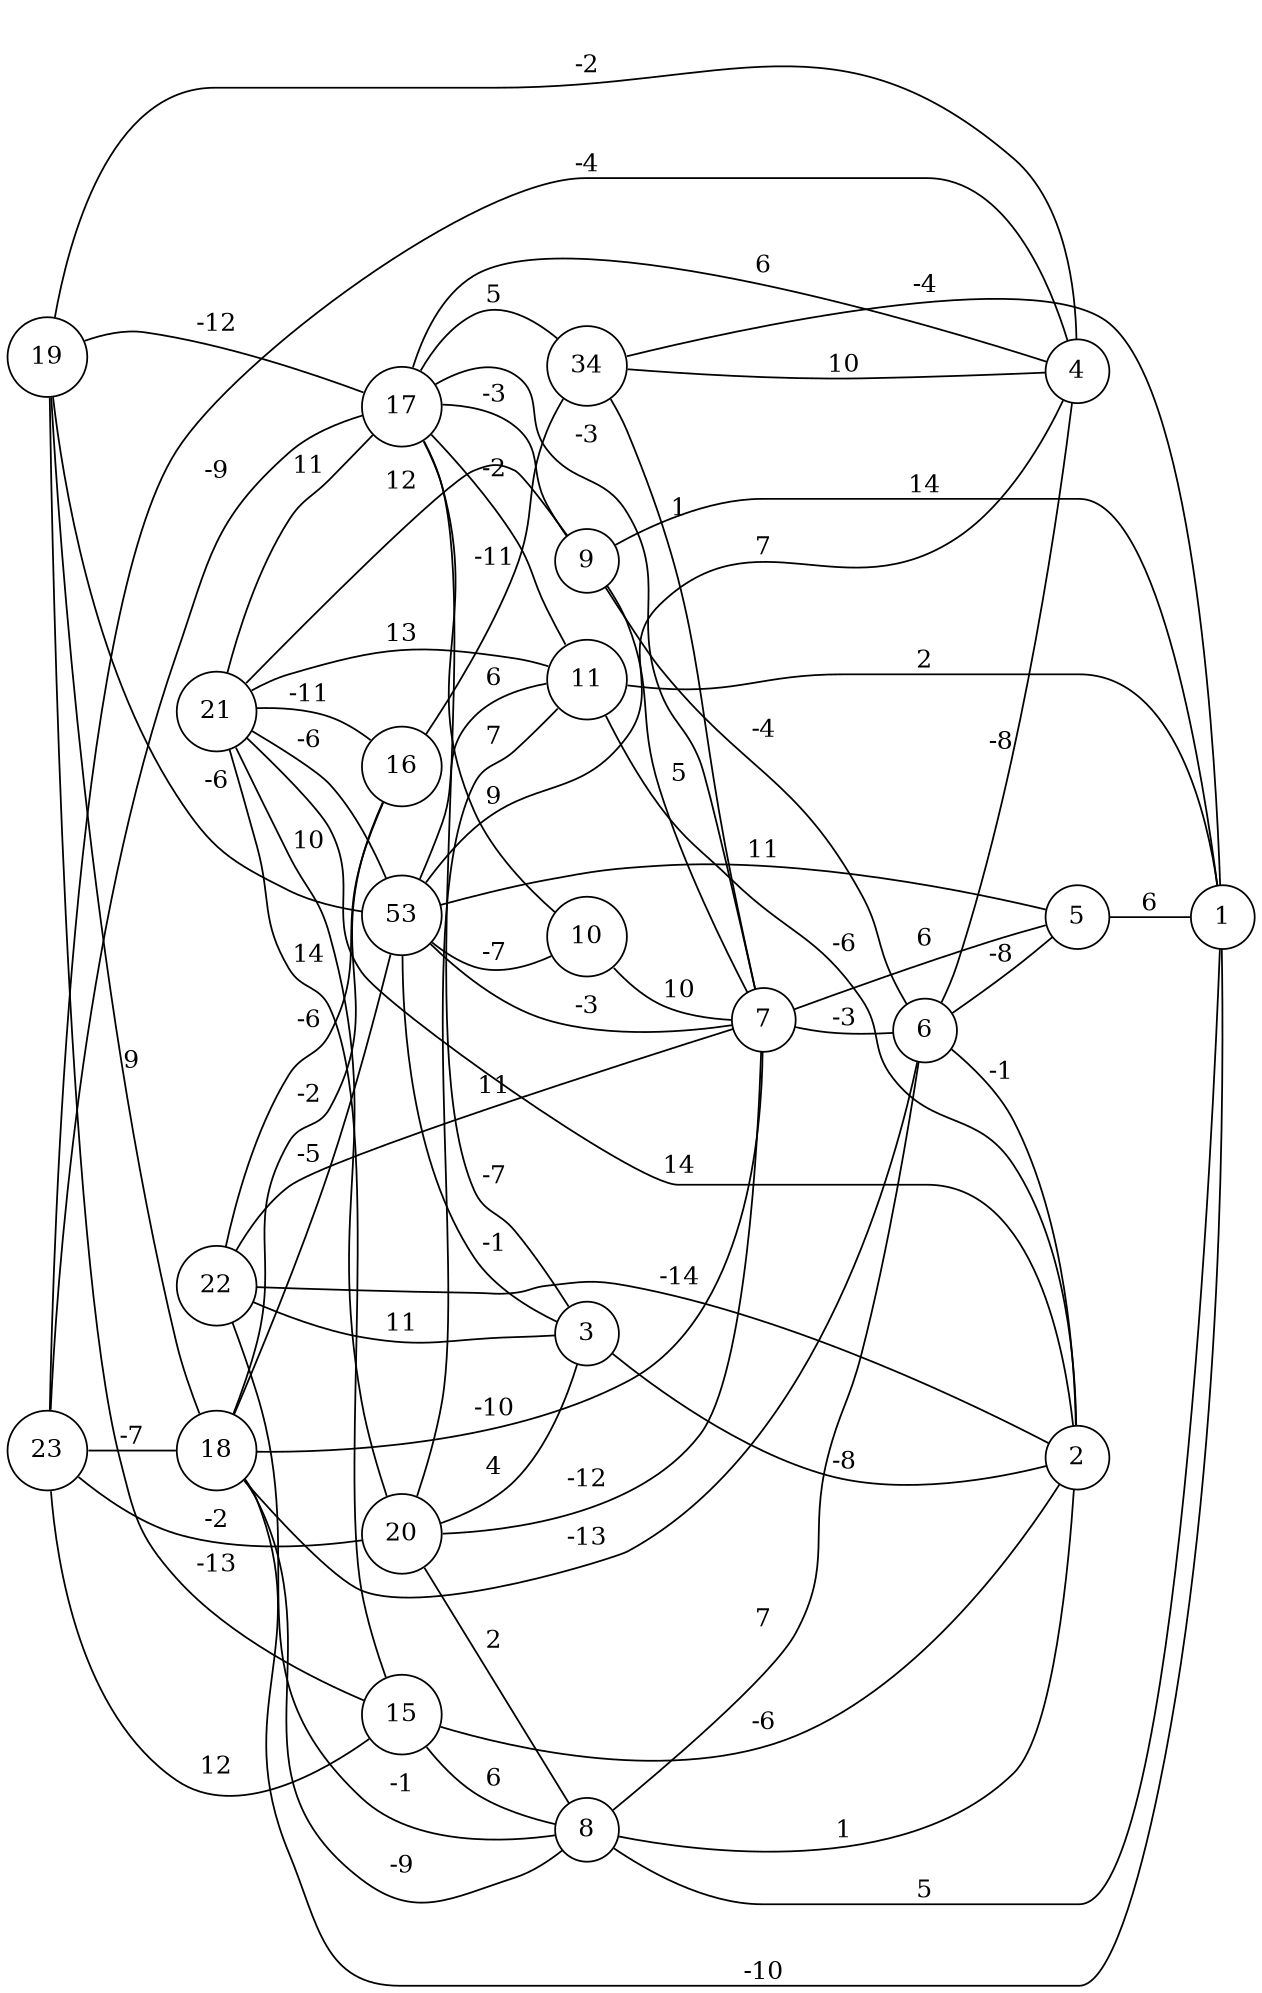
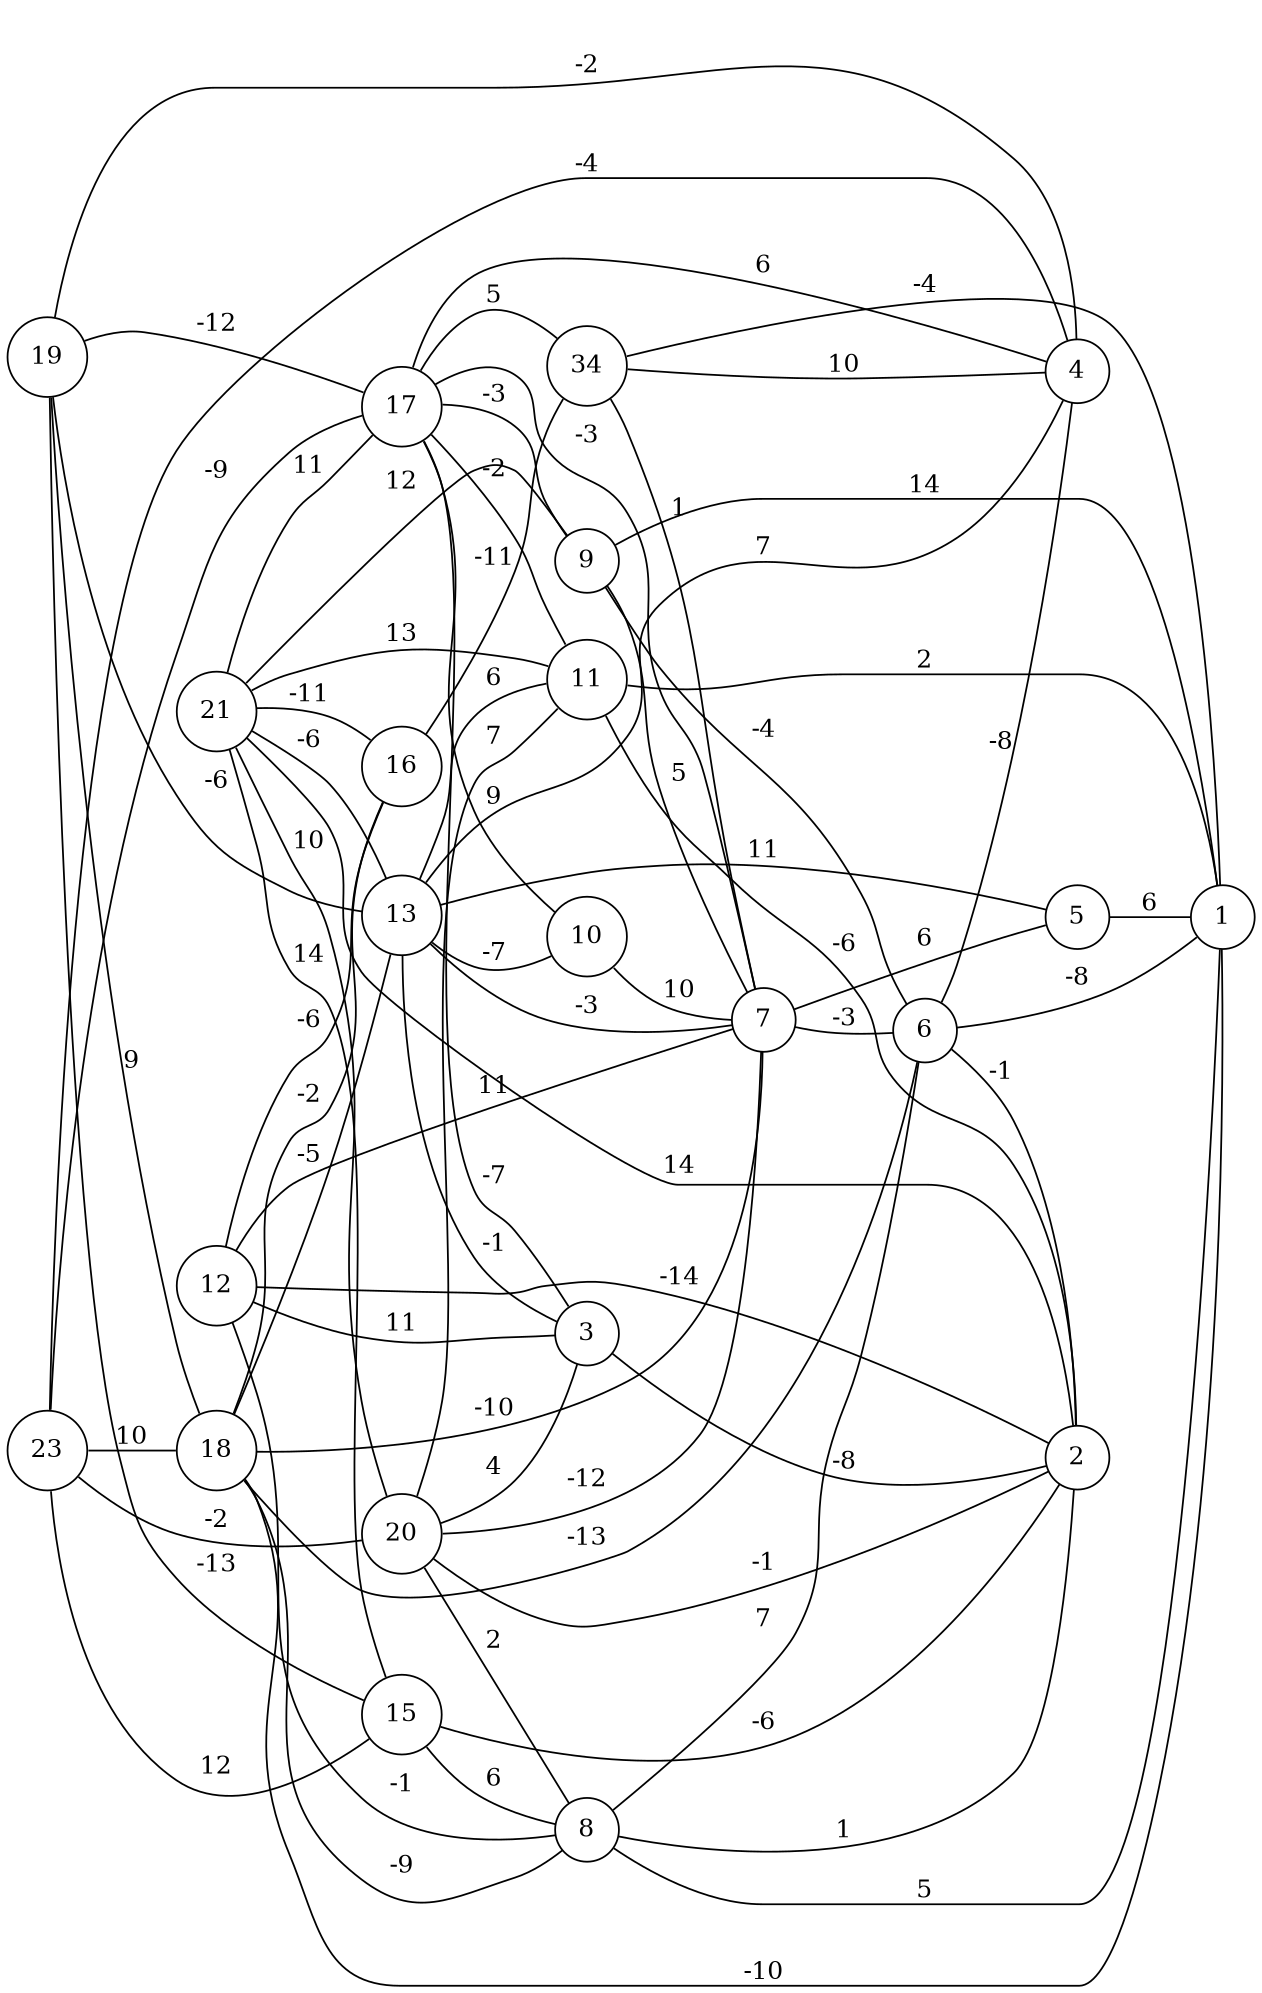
  graph {
    fontname="Helvetica,Arial,sans-serif"
    rankdir=LR
    node [shape=circle]
    23
    4
    15
    17
    18
    20
    2
    8
    3
    7
    9
    11
    10
    n14 [label=34]
    16
-   13 [label=53]
+   13
    1
    6
    5
-   22
+   22 [label=12]
    21
    19
    23 -- 4 [label=-4]
    23 -- 15 [label=12]
    23 -- 17 [label=-9]
-   23 -- 18 [label=-7]
+   23 -- 18 [label=10]
    23 -- 20 [label=-2]
    15 -- 2 [label=-6]
    15 -- 8 [label=6]
    17 -- 4 [label=6]
    17 -- 3 [label=-7]
    17 -- 7 [label=-3]
    17 -- 9 [label=-3]
    17 -- 11 [label=-2]
    17 -- 10 [label=9]
    17 -- n14 [label=5]
    18 -- 8 [label=-9]
    18 -- 7 [label=-10]
    18 -- 16 [label=-2]
    18 -- 13 [label=-5]
    18 -- 1 [label=-10]
    18 -- 6 [label=-13]
+   20 -- 2 [label=-1]
    20 -- 8 [label=2]
    20 -- 3 [label=4]
    20 -- 7 [label=-12]
    20 -- 11 [label=7]
    8 -- 2 [label=1]
    8 -- 1 [label=5]
    8 -- 6 [label=7]
    3 -- 2 [label=-8]
    7 -- 6 [label=-3]
    7 -- 5 [label=6]
    9 -- 7 [label=5]
    9 -- 1 [label=14]
    9 -- 6 [label=-4]
    11 -- 2 [label=-6]
    11 -- 1 [label=2]
    10 -- 7 [label=10]
    n14 -- 4 [label=10]
    n14 -- 7 [label=1]
    n14 -- 1 [label=-4]
    16 -- n14 [label=-11]
    13 -- 4 [label=7]
    13 -- 3 [label=-1]
    13 -- 7 [label=-3]
    13 -- 11 [label=6]
    13 -- 10 [label=-7]
    13 -- 5 [label=11]
    6 -- 4 [label=-8]
    6 -- 2 [label=-1]
-   6 -- 5 [label=-8]
+   6 -- 1 [label=-8]
    5 -- 1 [label=6]
    22 -- 2 [label=-14]
    22 -- 8 [label=-1]
    22 -- 3 [label=11]
    22 -- 7 [label=11]
    22 -- 16 [label=-6]
    21 -- 15 [label=14]
    21 -- 17 [label=11]
    21 -- 20 [label=10]
    21 -- 2 [label=14]
    21 -- 9 [label=12]
    21 -- 11 [label=13]
    21 -- 16 [label=-11]
    21 -- 13 [label=-6]
    19 -- 4 [label=-2]
    19 -- 15 [label=-13]
    19 -- 17 [label=-12]
    19 -- 18 [label=9]
    19 -- 13 [label=-6]
  }
